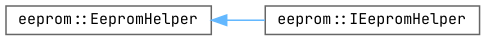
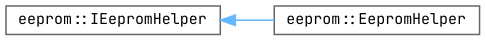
  digraph {
    rankdir=LR
    fontname="JetBrains Mono"
    node [color=grey40 fillcolor=white fontname="JetBrains Mono" fontsize=10 shape=box style=filled]
    n1 [height=0.2 label="eeprom::IEepromHelper" width=0.4]
    n2 [height=0.2 label="eeprom::EepromHelper" width=0.4]
-   n2 -> n1 [color=steelblue1 dir=back fontname="JetBrains Mono" fontsize=10 labelfontname=Helvetica labelfontsize=10 style=solid]
+   n1 -> n2 [color=steelblue1 dir=back fontname="JetBrains Mono" fontsize=10 labelfontname=Helvetica labelfontsize=10 style=solid]
  }
